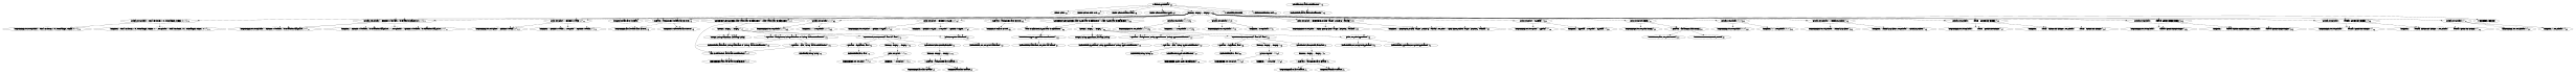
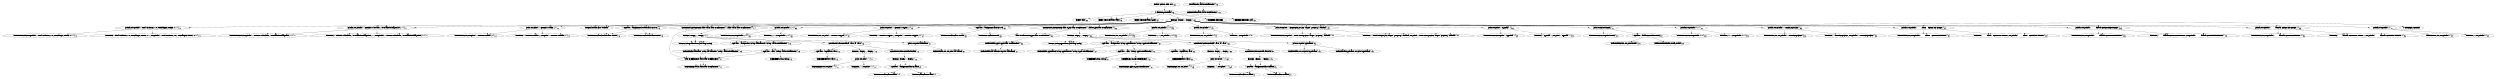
  digraph {
    n1 [label=<(METHOD,printHead)<SUB>168</SUB>>]
    n2 [label=<(PARAM,this)<SUB>168</SUB>>]
    n3 [label=<(PARAM,PrintWriter out)<SUB>168</SUB>>]
    n4 [label=<(PARAM,Enumeration tasks)<SUB>168</SUB>>]
    n5 [label=<(PARAM,Enumeration types)<SUB>169</SUB>>]
    n6 [label=<(BLOCK,&lt;empty&gt;,&lt;empty&gt;)<SUB>169</SUB>>]
    n7 [label=<(MODIFIER,PRIVATE)>]
    n8 [label=<(METHOD_RETURN,void)<SUB>168</SUB>>]
    n9 [label=<(println,out.println(&quot;&lt;?xml version=\&quot;1.0\&quot; encoding=\&quot;UTF-8\&quot; ?&gt;&quot;))<SUB>170</SUB>>]
    n10 [label=<(println,out.println(&quot;&lt;!ENTITY % boolean \&quot;(true|false|on|off|yes|no)\&quot;&gt;&quot;))<SUB>171</SUB>>]
    n11 [label=<(print,out.print(&quot;&lt;!ENTITY % tasks \&quot;&quot;))<SUB>172</SUB>>]
    n12 [label=<(LOCAL,boolean first: boolean)>]
    n13 [label=<(&lt;operator&gt;.assignment,boolean first = true)<SUB>173</SUB>>]
    n14 [label=<(CONTROL_STRUCTURE,while (tasks.hasMoreElements()),while (tasks.hasMoreElements()))<SUB>174</SUB>>]
    n15 [label=<(println,out.println(&quot;\&quot;&gt;&quot;))<SUB>183</SUB>>]
    n16 [label=<(print,out.print(&quot;&lt;!ENTITY % types \&quot;&quot;))<SUB>184</SUB>>]
    n17 [label=<(&lt;operator&gt;.assignment,first = true)<SUB>185</SUB>>]
    n18 [label=<(CONTROL_STRUCTURE,while (types.hasMoreElements()),while (types.hasMoreElements()))<SUB>186</SUB>>]
    n19 [label=<(println,out.println(&quot;\&quot;&gt;&quot;))<SUB>195</SUB>>]
    n20 [label=<(println,out.println(&quot;&quot;))<SUB>197</SUB>>]
    n21 [label=<(print,out.print(&quot;&lt;!ELEMENT project (target | property | taskdef&quot;))<SUB>199</SUB>>]
    n22 [label=<(print,out.print(&quot; | typedef | &quot;))<SUB>200</SUB>>]
    n23 [label=<(print,out.print(TYPES))<SUB>201</SUB>>]
    n24 [label=<(println,out.println(&quot;)*&gt;&quot;))<SUB>202</SUB>>]
    n25 [label=<(println,out.println(&quot;&lt;!ATTLIST project&quot;))<SUB>203</SUB>>]
    n26 [label=<(println,out.println(&quot;          name    CDATA #IMPLIED&quot;))<SUB>204</SUB>>]
    n27 [label=<(println,out.println(&quot;          default CDATA #REQUIRED&quot;))<SUB>205</SUB>>]
    n28 [label=<(println,out.println(&quot;          basedir CDATA #IMPLIED&gt;&quot;))<SUB>206</SUB>>]
    n29 [label=<(println,out.println(&quot;&quot;))<SUB>207</SUB>>]
    n30 [label=<(MODIFIER,VIRTUAL)>]
    n31 [label=<(IDENTIFIER,out,out.println(&quot;&lt;?xml version=\&quot;1.0\&quot; encoding=\&quot;UTF-8\&quot; ?&gt;&quot;))<SUB>170</SUB>>]
    n32 [label=<(LITERAL,&quot;&lt;?xml version=\&quot;1.0\&quot; encoding=\&quot;UTF-8\&quot; ?&gt;&quot;,out.println(&quot;&lt;?xml version=\&quot;1.0\&quot; encoding=\&quot;UTF-8\&quot; ?&gt;&quot;))<SUB>170</SUB>>]
    n33 [label=<(IDENTIFIER,out,out.println(&quot;&lt;!ENTITY % boolean \&quot;(true|false|on|off|yes|no)\&quot;&gt;&quot;))<SUB>171</SUB>>]
    n34 [label=<(LITERAL,&quot;&lt;!ENTITY % boolean \&quot;(true|false|on|off|yes|no)\&quot;&gt;&quot;,out.println(&quot;&lt;!ENTITY % boolean \&quot;(true|false|on|off|yes|no)\&quot;&gt;&quot;))<SUB>171</SUB>>]
    n35 [label=<(IDENTIFIER,out,out.print(&quot;&lt;!ENTITY % tasks \&quot;&quot;))<SUB>172</SUB>>]
    n36 [label=<(LITERAL,&quot;&lt;!ENTITY % tasks \&quot;&quot;,out.print(&quot;&lt;!ENTITY % tasks \&quot;&quot;))<SUB>172</SUB>>]
    n37 [label=<(IDENTIFIER,first,boolean first = true)<SUB>173</SUB>>]
    n38 [label=<(LITERAL,true,boolean first = true)<SUB>173</SUB>>]
    n39 [label=<(hasMoreElements,tasks.hasMoreElements())<SUB>174</SUB>>]
    n40 [label=<(BLOCK,&lt;empty&gt;,&lt;empty&gt;)<SUB>174</SUB>>]
    n41 [label=<(IDENTIFIER,out,out.println(&quot;\&quot;&gt;&quot;))<SUB>183</SUB>>]
    n42 [label=<(LITERAL,&quot;\&quot;&gt;&quot;,out.println(&quot;\&quot;&gt;&quot;))<SUB>183</SUB>>]
    n43 [label=<(IDENTIFIER,out,out.print(&quot;&lt;!ENTITY % types \&quot;&quot;))<SUB>184</SUB>>]
    n44 [label=<(LITERAL,&quot;&lt;!ENTITY % types \&quot;&quot;,out.print(&quot;&lt;!ENTITY % types \&quot;&quot;))<SUB>184</SUB>>]
+   n45 [label=<(IDENTIFIER,first,first = true)<SUB>185</SUB>>]
    n46 [label=<(LITERAL,true,first = true)<SUB>185</SUB>>]
    n47 [label=<(hasMoreElements,types.hasMoreElements())<SUB>186</SUB>>]
    n48 [label=<(BLOCK,&lt;empty&gt;,&lt;empty&gt;)<SUB>186</SUB>>]
    n49 [label=<(IDENTIFIER,out,out.println(&quot;\&quot;&gt;&quot;))<SUB>195</SUB>>]
    n50 [label=<(LITERAL,&quot;\&quot;&gt;&quot;,out.println(&quot;\&quot;&gt;&quot;))<SUB>195</SUB>>]
    n51 [label=<(IDENTIFIER,out,out.println(&quot;&quot;))<SUB>197</SUB>>]
    n52 [label=<(LITERAL,&quot;&quot;,out.println(&quot;&quot;))<SUB>197</SUB>>]
    n53 [label=<(IDENTIFIER,out,out.print(&quot;&lt;!ELEMENT project (target | property | taskdef&quot;))<SUB>199</SUB>>]
    n54 [label=<(LITERAL,&quot;&lt;!ELEMENT project (target | property | taskdef&quot;,out.print(&quot;&lt;!ELEMENT project (target | property | taskdef&quot;))<SUB>199</SUB>>]
    n55 [label=<(IDENTIFIER,out,out.print(&quot; | typedef | &quot;))<SUB>200</SUB>>]
    n56 [label=<(LITERAL,&quot; | typedef | &quot;,out.print(&quot; | typedef | &quot;))<SUB>200</SUB>>]
    n57 [label=<(IDENTIFIER,out,out.print(TYPES))<SUB>201</SUB>>]
    n58 [label=<(&lt;operator&gt;.fieldAccess,this.TYPES)<SUB>201</SUB>>]
    n59 [label=<(IDENTIFIER,out,out.println(&quot;)*&gt;&quot;))<SUB>202</SUB>>]
    n60 [label=<(LITERAL,&quot;)*&gt;&quot;,out.println(&quot;)*&gt;&quot;))<SUB>202</SUB>>]
    n61 [label=<(IDENTIFIER,out,out.println(&quot;&lt;!ATTLIST project&quot;))<SUB>203</SUB>>]
    n62 [label=<(LITERAL,&quot;&lt;!ATTLIST project&quot;,out.println(&quot;&lt;!ATTLIST project&quot;))<SUB>203</SUB>>]
    n63 [label=<(IDENTIFIER,out,out.println(&quot;          name    CDATA #IMPLIED&quot;))<SUB>204</SUB>>]
    n64 [label=<(LITERAL,&quot;          name    CDATA #IMPLIED&quot;,out.println(&quot;          name    CDATA #IMPLIED&quot;))<SUB>204</SUB>>]
    n65 [label=<(IDENTIFIER,out,out.println(&quot;          default CDATA #REQUIRED&quot;))<SUB>205</SUB>>]
    n66 [label=<(LITERAL,&quot;          default CDATA #REQUIRED&quot;,out.println(&quot;          default CDATA #REQUIRED&quot;))<SUB>205</SUB>>]
    n67 [label=<(IDENTIFIER,out,out.println(&quot;          basedir CDATA #IMPLIED&gt;&quot;))<SUB>206</SUB>>]
    n68 [label=<(LITERAL,&quot;          basedir CDATA #IMPLIED&gt;&quot;,out.println(&quot;          basedir CDATA #IMPLIED&gt;&quot;))<SUB>206</SUB>>]
    n69 [label=<(IDENTIFIER,out,out.println(&quot;&quot;))<SUB>207</SUB>>]
    n70 [label=<(LITERAL,&quot;&quot;,out.println(&quot;&quot;))<SUB>207</SUB>>]
    n71 [label=<(IDENTIFIER,tasks,tasks.hasMoreElements())<SUB>174</SUB>>]
    n72 [label=<(LOCAL,String taskName: java.lang.String)>]
    n73 [label=<(&lt;operator&gt;.assignment,String taskName = (String) tasks.nextElement())<SUB>175</SUB>>]
    n74 [label=<(CONTROL_STRUCTURE,if (!first),if (!first))<SUB>176</SUB>>]
    n75 [label=<(print,out.print(taskName))<SUB>181</SUB>>]
    n76 [label=<(IDENTIFIER,taskName,String taskName = (String) tasks.nextElement())<SUB>175</SUB>>]
    n77 [label=<(&lt;operator&gt;.cast,(String) tasks.nextElement())<SUB>175</SUB>>]
    n78 [label=<(&lt;operator&gt;.logicalNot,!first)<SUB>176</SUB>>]
    n79 [label=<(BLOCK,&lt;empty&gt;,&lt;empty&gt;)<SUB>176</SUB>>]
    n80 [label=<(CONTROL_STRUCTURE,else,else)<SUB>178</SUB>>]
    n81 [label=<(IDENTIFIER,out,out.print(taskName))<SUB>181</SUB>>]
    n82 [label=<(TYPE_REF,String,String)<SUB>175</SUB>>]
    n83 [label=<(nextElement,tasks.nextElement())<SUB>175</SUB>>]
    n84 [label=<(IDENTIFIER,tasks,tasks.nextElement())<SUB>175</SUB>>]
    n85 [label=<(IDENTIFIER,first,!first)<SUB>176</SUB>>]
    n86 [label=<(print,out.print(&quot; | &quot;))<SUB>177</SUB>>]
    n87 [label=<(BLOCK,&lt;empty&gt;,&lt;empty&gt;)<SUB>178</SUB>>]
    n88 [label=<(IDENTIFIER,out,out.print(&quot; | &quot;))<SUB>177</SUB>>]
    n89 [label=<(LITERAL,&quot; | &quot;,out.print(&quot; | &quot;))<SUB>177</SUB>>]
    n90 [label=<(&lt;operator&gt;.assignment,first = false)<SUB>179</SUB>>]
    n91 [label=<(IDENTIFIER,first,first = false)<SUB>179</SUB>>]
    n92 [label=<(LITERAL,false,first = false)<SUB>179</SUB>>]
    n93 [label=<(IDENTIFIER,taskName,out.print(taskName))<SUB>181</SUB>>]
    n94 [label=<(IDENTIFIER,types,types.hasMoreElements())<SUB>188</SUB>>]
    n95 [label=<(LOCAL,String typeName: java.lang.String)>]
    n96 [label=<(&lt;operator&gt;.assignment,String typeName = (String) types.nextElement())<SUB>187</SUB>>]
    n97 [label=<(CONTROL_STRUCTURE,if (!first),if (!first))<SUB>188</SUB>>]
    n98 [label=<(print,out.print(typeName))<SUB>193</SUB>>]
    n99 [label=<(IDENTIFIER,typeName,String typeName = (String) types.nextElement())<SUB>187</SUB>>]
    n100 [label=<(&lt;operator&gt;.cast,(String) types.nextElement())<SUB>187</SUB>>]
    n101 [label=<(&lt;operator&gt;.logicalNot,!first)<SUB>188</SUB>>]
    n102 [label=<(BLOCK,&lt;empty&gt;,&lt;empty&gt;)<SUB>188</SUB>>]
    n103 [label=<(CONTROL_STRUCTURE,else,else)<SUB>190</SUB>>]
    n104 [label=<(IDENTIFIER,out,out.print(typeName))<SUB>193</SUB>>]
    n105 [label=<(IDENTIFIER,typeName,out.print(typeName))<SUB>193</SUB>>]
    n106 [label=<(TYPE_REF,String,String)<SUB>187</SUB>>]
    n107 [label=<(nextElement,types.nextElement())<SUB>187</SUB>>]
    n108 [label=<(IDENTIFIER,types,types.nextElement())<SUB>187</SUB>>]
    n109 [label=<(IDENTIFIER,first,!first)<SUB>188</SUB>>]
    n110 [label=<(print,out.print(&quot; | &quot;))<SUB>189</SUB>>]
    n111 [label=<(BLOCK,&lt;empty&gt;,&lt;empty&gt;)<SUB>190</SUB>>]
    n112 [label=<(IDENTIFIER,out,out.print(&quot; | &quot;))<SUB>189</SUB>>]
    n113 [label=<(LITERAL,&quot; | &quot;,out.print(&quot; | &quot;))<SUB>189</SUB>>]
    n114 [label=<(&lt;operator&gt;.assignment,first = false)<SUB>191</SUB>>]
    n115 [label=<(IDENTIFIER,first,first = false)<SUB>191</SUB>>]
    n116 [label=<(LITERAL,false,first = false)<SUB>191</SUB>>]
    n117 [label=<(IDENTIFIER,this,out.print(TYPES))<SUB>201</SUB>>]
    n118 [label=<(FIELD_IDENTIFIER,TYPES,TYPES)<SUB>201</SUB>>]
    n1 -> n2
-   n1 -> n3
+   n3 -> n1
    n1 -> n4
    n1 -> n5
    n1 -> n6
    n1 -> n7
    n1 -> n8
    n6 -> n9
    n6 -> n10
    n6 -> n11
    n6 -> n12
    n6 -> n13
    n6 -> n14
    n6 -> n15
    n6 -> n16
    n6 -> n17
    n6 -> n18
    n6 -> n19
    n6 -> n20
    n6 -> n21
    n6 -> n22
    n6 -> n23
    n6 -> n24
    n6 -> n25
    n6 -> n26
    n6 -> n27
    n6 -> n28
    n6 -> n29
    n7 -> n30
    n9 -> n31
    n9 -> n32
    n10 -> n33
    n10 -> n34
    n11 -> n35
    n11 -> n36
    n13 -> n37
    n13 -> n38
    n14 -> n39
    n14 -> n40
    n15 -> n41
    n15 -> n42
    n16 -> n43
    n16 -> n44
+   n17 -> n45
    n17 -> n46
    n18 -> n47
    n18 -> n48
    n19 -> n49
    n19 -> n50
    n20 -> n51
    n20 -> n52
    n21 -> n53
    n21 -> n54
    n22 -> n55
    n22 -> n56
    n23 -> n57
    n23 -> n58
    n24 -> n59
    n24 -> n60
    n25 -> n61
    n25 -> n62
    n26 -> n63
    n26 -> n64
    n27 -> n65
    n27 -> n66
    n28 -> n67
    n28 -> n68
    n29 -> n69
    n29 -> n70
    n39 -> n71
    n40 -> n72
    n40 -> n73
    n40 -> n74
    n40 -> n75
    n47 -> n94
    n48 -> n95
    n48 -> n96
    n48 -> n97
    n48 -> n98
    n58 -> n117
    n58 -> n118
    n73 -> n76
    n73 -> n77
    n74 -> n78
    n74 -> n79
    n74 -> n80
    n75 -> n81
    n77 -> n39
    n77 -> n82
    n78 -> n85
    n79 -> n86
    n80 -> n87
    n83 -> n84
    n86 -> n88
    n86 -> n89
    n87 -> n90
    n90 -> n91
    n90 -> n92
    n94 -> n93
    n96 -> n99
    n96 -> n100
    n97 -> n101
    n97 -> n102
    n97 -> n103
    n98 -> n104
    n98 -> n105
    n100 -> n106
    n100 -> n107
    n101 -> n109
    n102 -> n110
    n103 -> n111
    n107 -> n108
    n110 -> n112
    n110 -> n113
    n111 -> n114
    n114 -> n115
    n114 -> n116
  }
